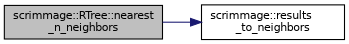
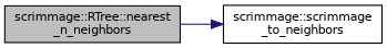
  digraph {
    rankdir=LR
    node [color=black fontname=Helvetica fontsize=10 shape=record style=filled]
    n1 [fillcolor=grey75 fontcolor=black height=0.2 label="scrimmage::RTree::nearest\l_n_neighbors" width=0.4]
-   n2 [fillcolor=white height=0.2 label="scrimmage::results\l_to_neighbors" width=0.4]
+   n2 [fillcolor=white height=0.2 label="scrimmage::scrimmage\l_to_neighbors" width=0.4]
    n1 -> n2 [color=midnightblue fontname=Helvetica fontsize=10 labelfontname=Helvetica labelfontsize=10 style=solid]
  }
